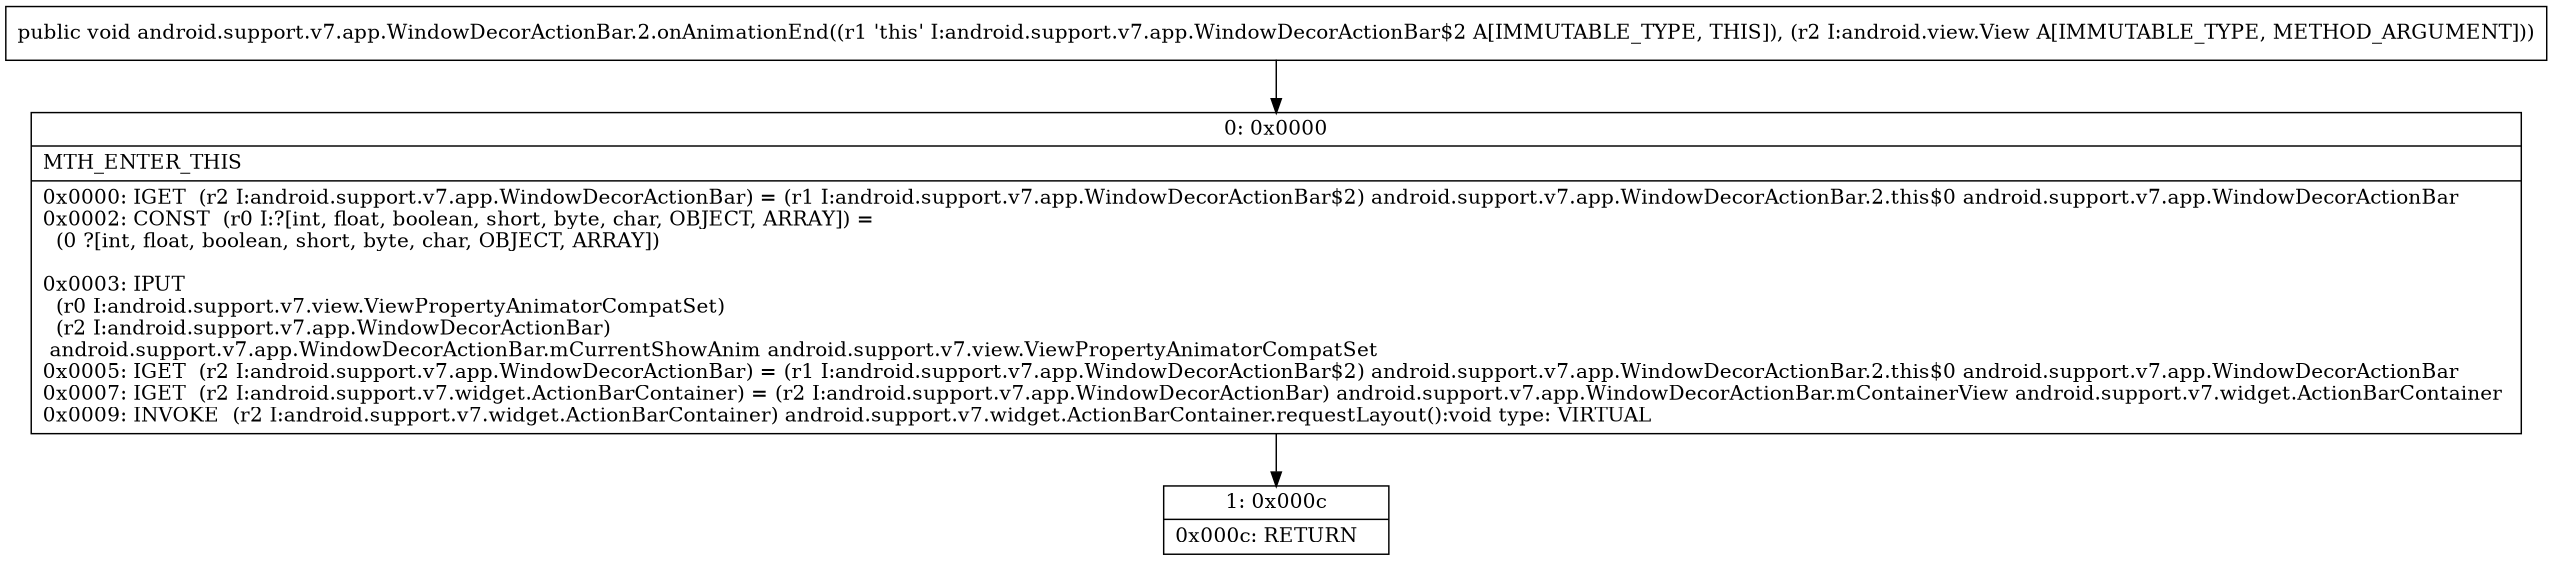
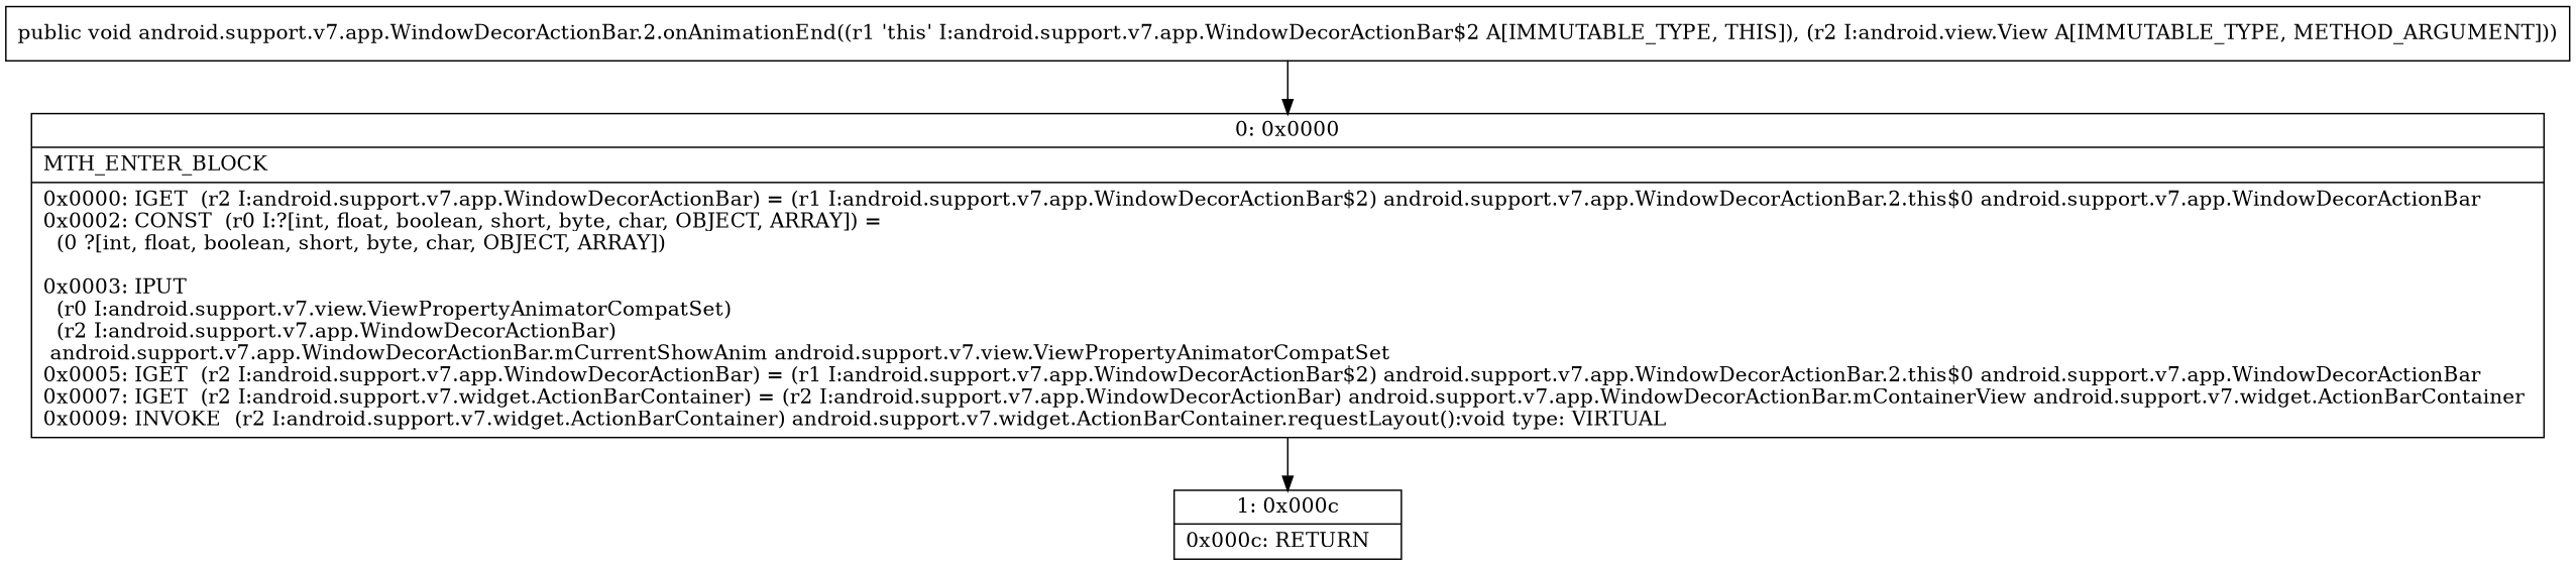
  digraph {
    node [shape=record]
-   n1 [label="{0\:\ 0x0000|MTH_ENTER_THIS\l|0x0000: IGET  (r2 I:android.support.v7.app.WindowDecorActionBar) = (r1 I:android.support.v7.app.WindowDecorActionBar$2) android.support.v7.app.WindowDecorActionBar.2.this$0 android.support.v7.app.WindowDecorActionBar \l0x0002: CONST  (r0 I:?[int, float, boolean, short, byte, char, OBJECT, ARRAY]) = \l  (0 ?[int, float, boolean, short, byte, char, OBJECT, ARRAY])\l \l0x0003: IPUT  \l  (r0 I:android.support.v7.view.ViewPropertyAnimatorCompatSet)\l  (r2 I:android.support.v7.app.WindowDecorActionBar)\l android.support.v7.app.WindowDecorActionBar.mCurrentShowAnim android.support.v7.view.ViewPropertyAnimatorCompatSet \l0x0005: IGET  (r2 I:android.support.v7.app.WindowDecorActionBar) = (r1 I:android.support.v7.app.WindowDecorActionBar$2) android.support.v7.app.WindowDecorActionBar.2.this$0 android.support.v7.app.WindowDecorActionBar \l0x0007: IGET  (r2 I:android.support.v7.widget.ActionBarContainer) = (r2 I:android.support.v7.app.WindowDecorActionBar) android.support.v7.app.WindowDecorActionBar.mContainerView android.support.v7.widget.ActionBarContainer \l0x0009: INVOKE  (r2 I:android.support.v7.widget.ActionBarContainer) android.support.v7.widget.ActionBarContainer.requestLayout():void type: VIRTUAL \l}"]
+   n1 [label="{0\:\ 0x0000|MTH_ENTER_BLOCK\l|0x0000: IGET  (r2 I:android.support.v7.app.WindowDecorActionBar) = (r1 I:android.support.v7.app.WindowDecorActionBar$2) android.support.v7.app.WindowDecorActionBar.2.this$0 android.support.v7.app.WindowDecorActionBar \l0x0002: CONST  (r0 I:?[int, float, boolean, short, byte, char, OBJECT, ARRAY]) = \l  (0 ?[int, float, boolean, short, byte, char, OBJECT, ARRAY])\l \l0x0003: IPUT  \l  (r0 I:android.support.v7.view.ViewPropertyAnimatorCompatSet)\l  (r2 I:android.support.v7.app.WindowDecorActionBar)\l android.support.v7.app.WindowDecorActionBar.mCurrentShowAnim android.support.v7.view.ViewPropertyAnimatorCompatSet \l0x0005: IGET  (r2 I:android.support.v7.app.WindowDecorActionBar) = (r1 I:android.support.v7.app.WindowDecorActionBar$2) android.support.v7.app.WindowDecorActionBar.2.this$0 android.support.v7.app.WindowDecorActionBar \l0x0007: IGET  (r2 I:android.support.v7.widget.ActionBarContainer) = (r2 I:android.support.v7.app.WindowDecorActionBar) android.support.v7.app.WindowDecorActionBar.mContainerView android.support.v7.widget.ActionBarContainer \l0x0009: INVOKE  (r2 I:android.support.v7.widget.ActionBarContainer) android.support.v7.widget.ActionBarContainer.requestLayout():void type: VIRTUAL \l}"]
    n2 [label="{1\:\ 0x000c|0x000c: RETURN   \l}"]
    n3 [label="{public void android.support.v7.app.WindowDecorActionBar.2.onAnimationEnd((r1 'this' I:android.support.v7.app.WindowDecorActionBar$2 A[IMMUTABLE_TYPE, THIS]), (r2 I:android.view.View A[IMMUTABLE_TYPE, METHOD_ARGUMENT])) }"]
    n1 -> n2
    n3 -> n1
  }
